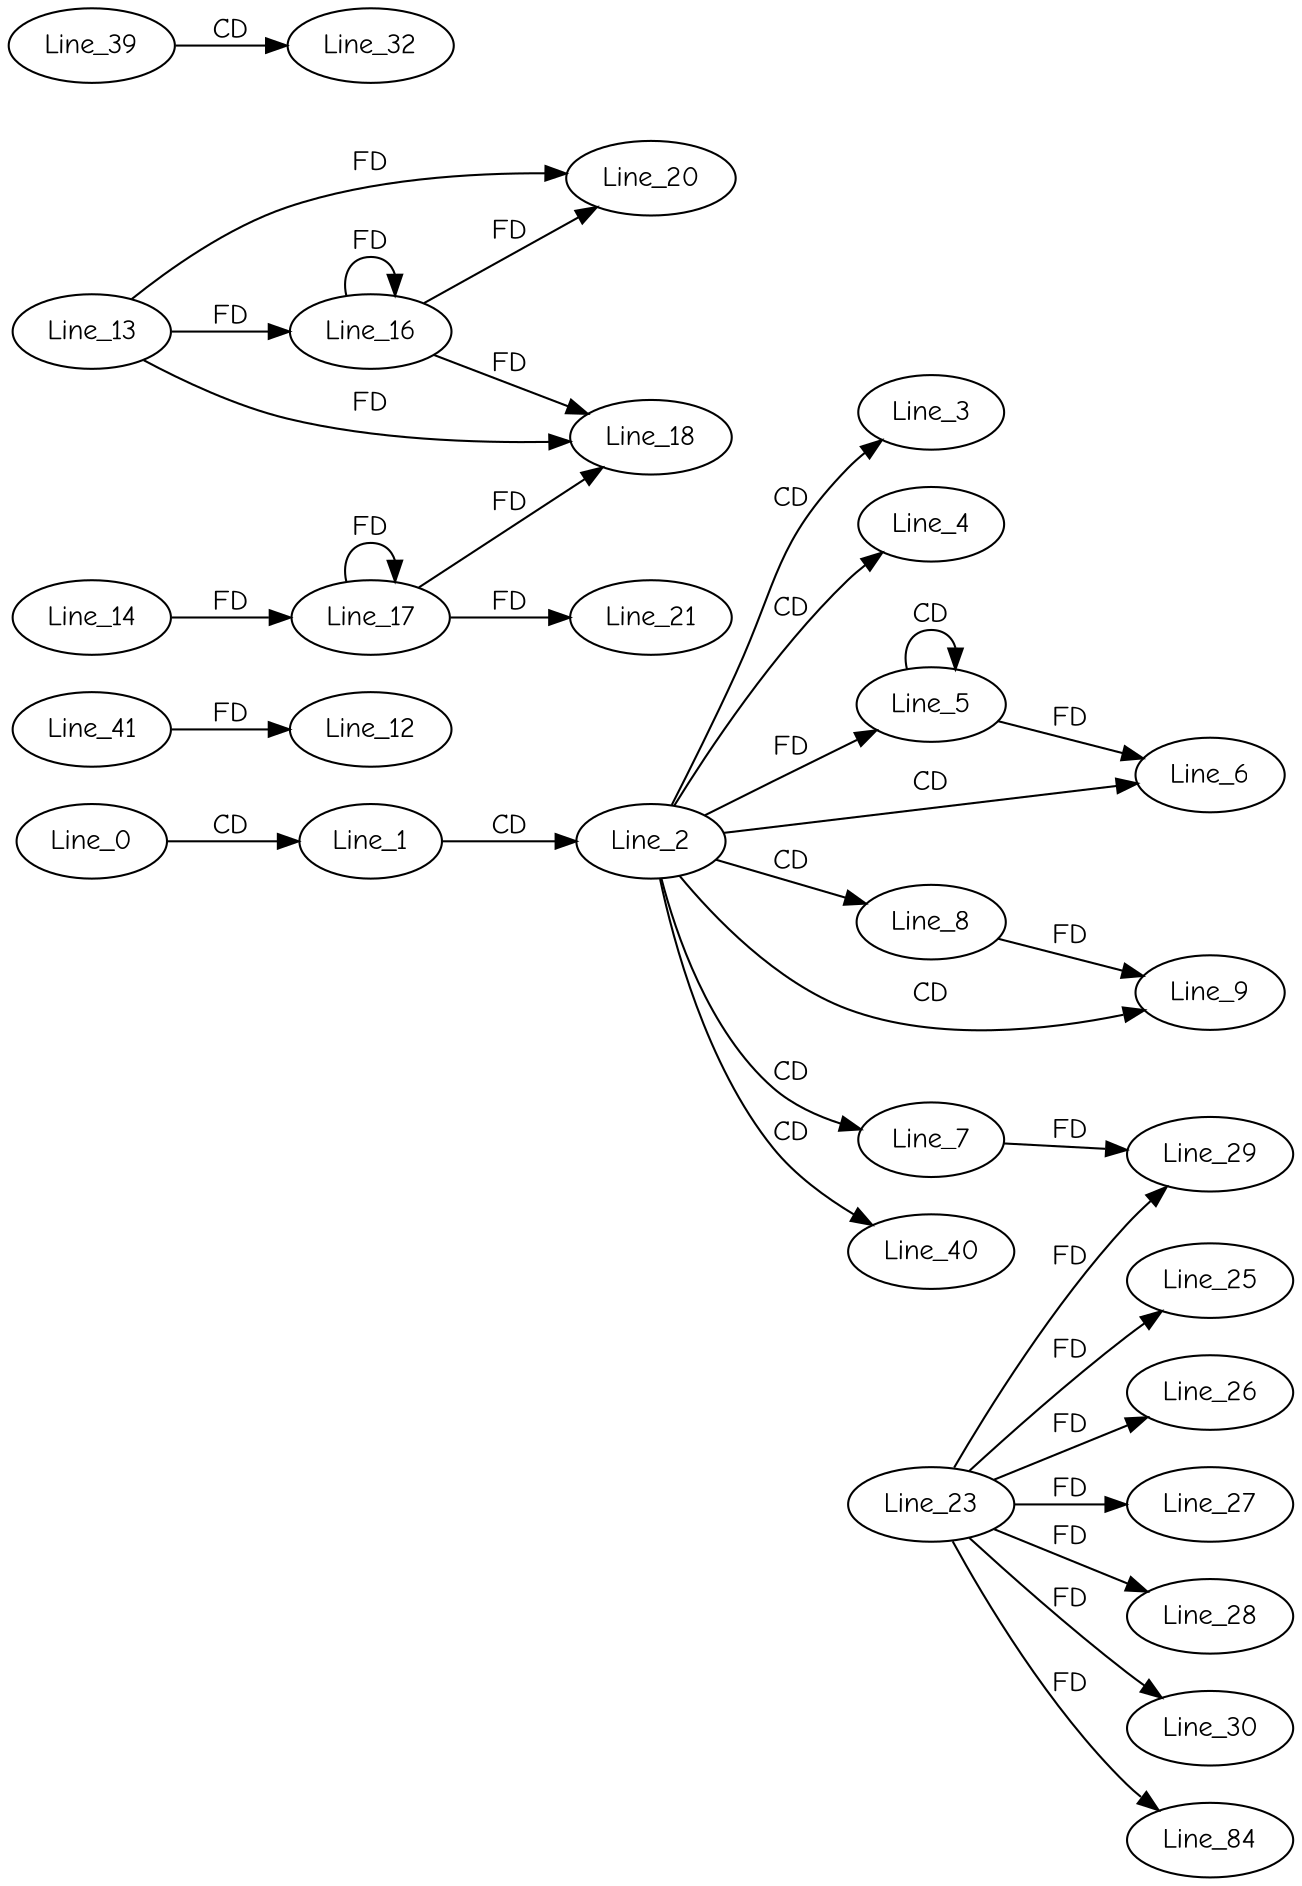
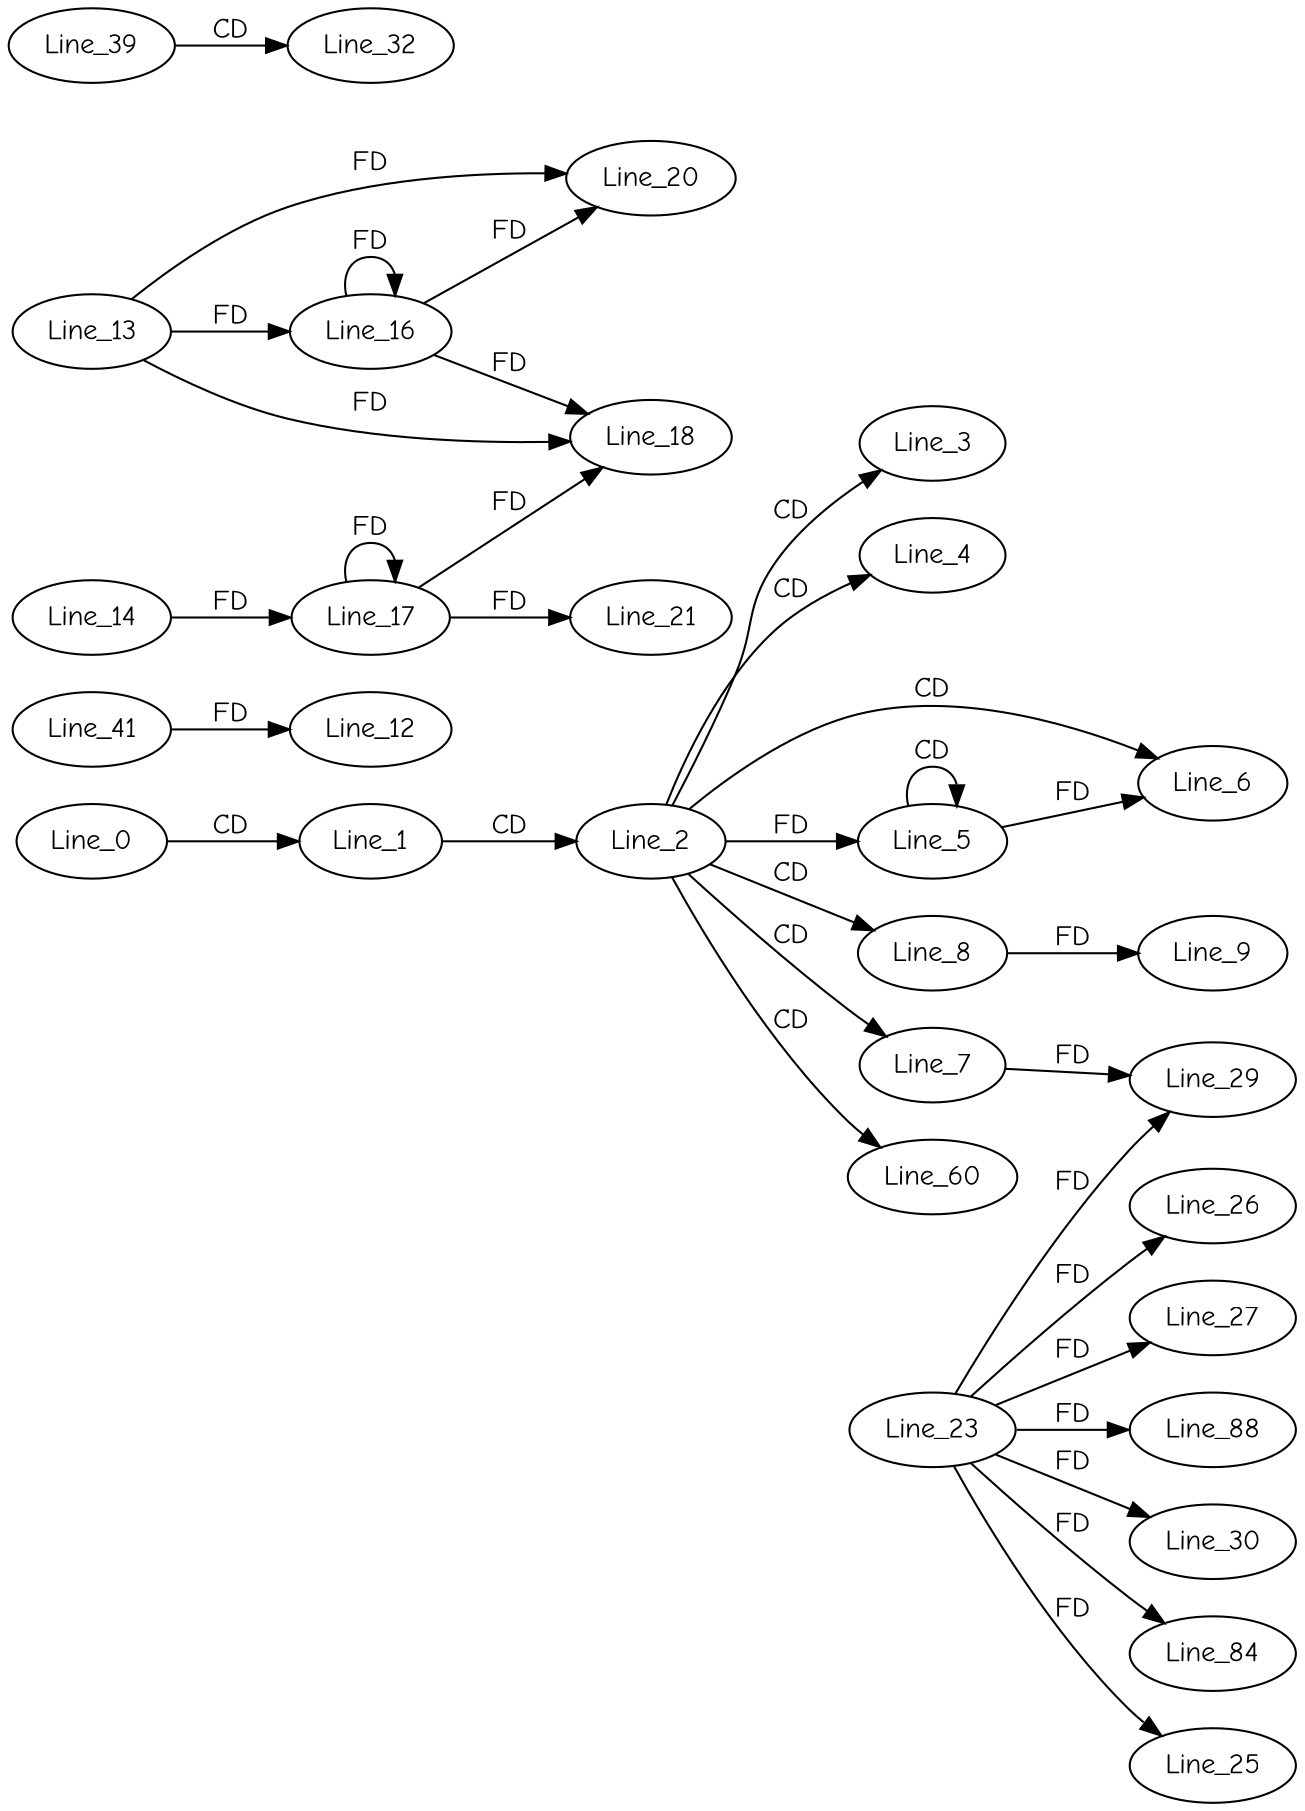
  digraph {
    fontname="Comic Neue"
    rankdir=LR
    node [fontname="Comic Neue"]
    edge [fontname="Comic Neue"]
    Line_0
    Line_1
    Line_2
    Line_3
    Line_4
    Line_5
    Line_6
    Line_7
    Line_8
    Line_9
-   Line_40
+   Line_40 [label=Line_60]
    Line_29
    n13 [label=Line_41]
    Line_12
    Line_13
    Line_16
    Line_18
    Line_20
    Line_14
    Line_17
    Line_21
    Line_23
    n23 [label=Line_84]
    Line_25
    Line_26
    Line_27
-   Line_28
+   Line_28 [label=Line_88]
    Line_30
    n29 [label=Line_39]
    Line_32
    Line_0 -> Line_1 [label=CD]
    Line_1 -> Line_2 [label=CD]
    Line_2 -> Line_3 [label=CD]
    Line_2 -> Line_4 [label=CD]
    Line_2 -> Line_5 [label=FD]
    Line_2 -> Line_6 [label=CD]
    Line_2 -> Line_7 [label=CD]
    Line_2 -> Line_8 [label=CD]
-   Line_2 -> Line_9 [label=CD]
    Line_2 -> Line_40 [label=CD]
    Line_5 -> Line_5 [label=CD]
    Line_5 -> Line_6 [label=FD]
    Line_7 -> Line_29 [label=FD]
    Line_8 -> Line_9 [label=FD]
    n13 -> Line_12 [label=FD]
    Line_13 -> Line_16 [label=FD]
    Line_13 -> Line_18 [label=FD]
    Line_13 -> Line_20 [label=FD]
    Line_16 -> Line_16 [label=FD]
    Line_16 -> Line_18 [label=FD]
    Line_16 -> Line_20 [label=FD]
    Line_14 -> Line_17 [label=FD]
    Line_17 -> Line_18 [label=FD]
    Line_17 -> Line_17 [label=FD]
    Line_17 -> Line_21 [label=FD]
    Line_23 -> Line_29 [label=FD]
    Line_23 -> n23 [label=FD]
    Line_23 -> Line_25 [label=FD]
    Line_23 -> Line_26 [label=FD]
    Line_23 -> Line_27 [label=FD]
    Line_23 -> Line_28 [label=FD]
    Line_23 -> Line_30 [label=FD]
    n29 -> Line_32 [label=CD]
  }
